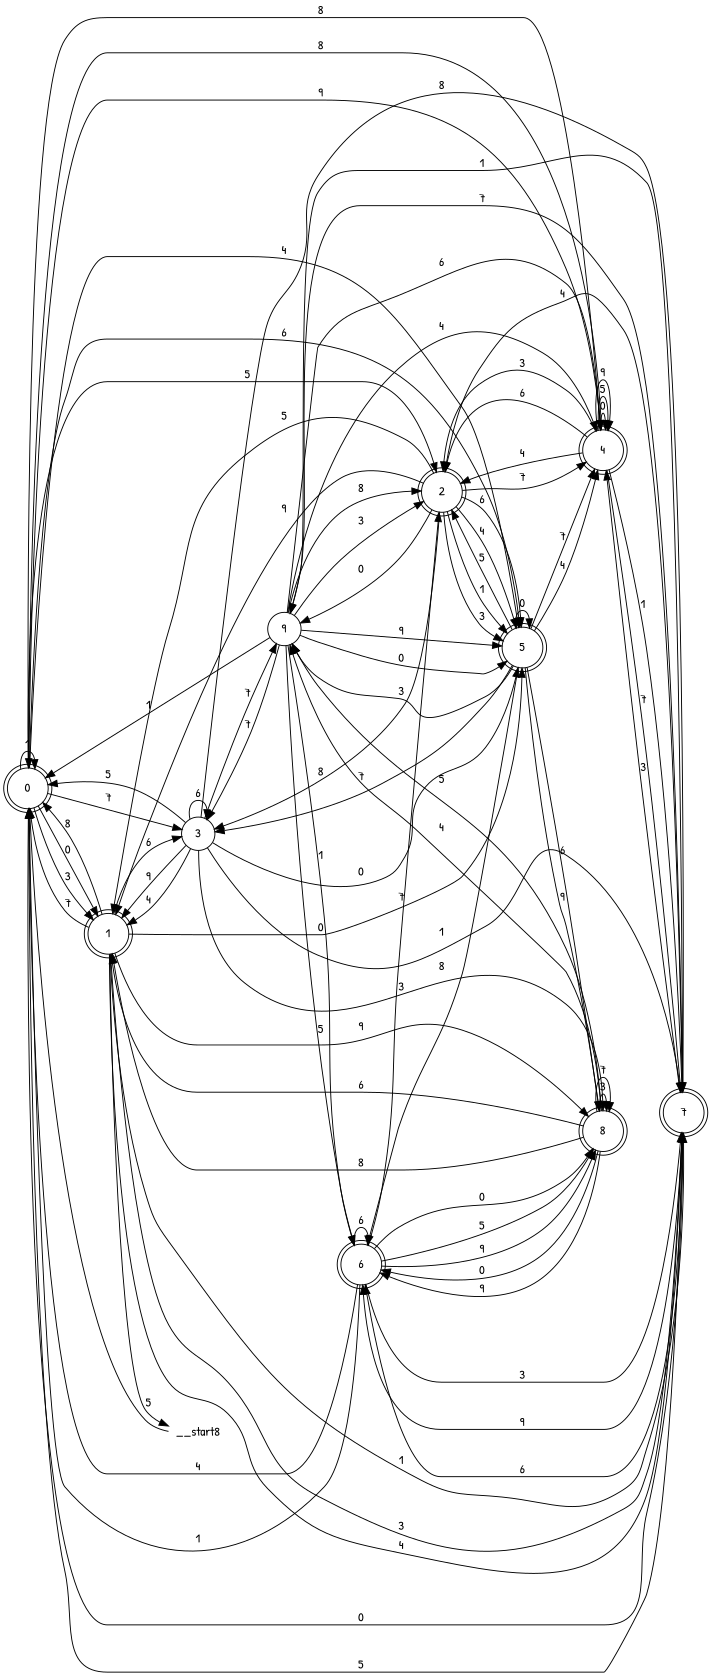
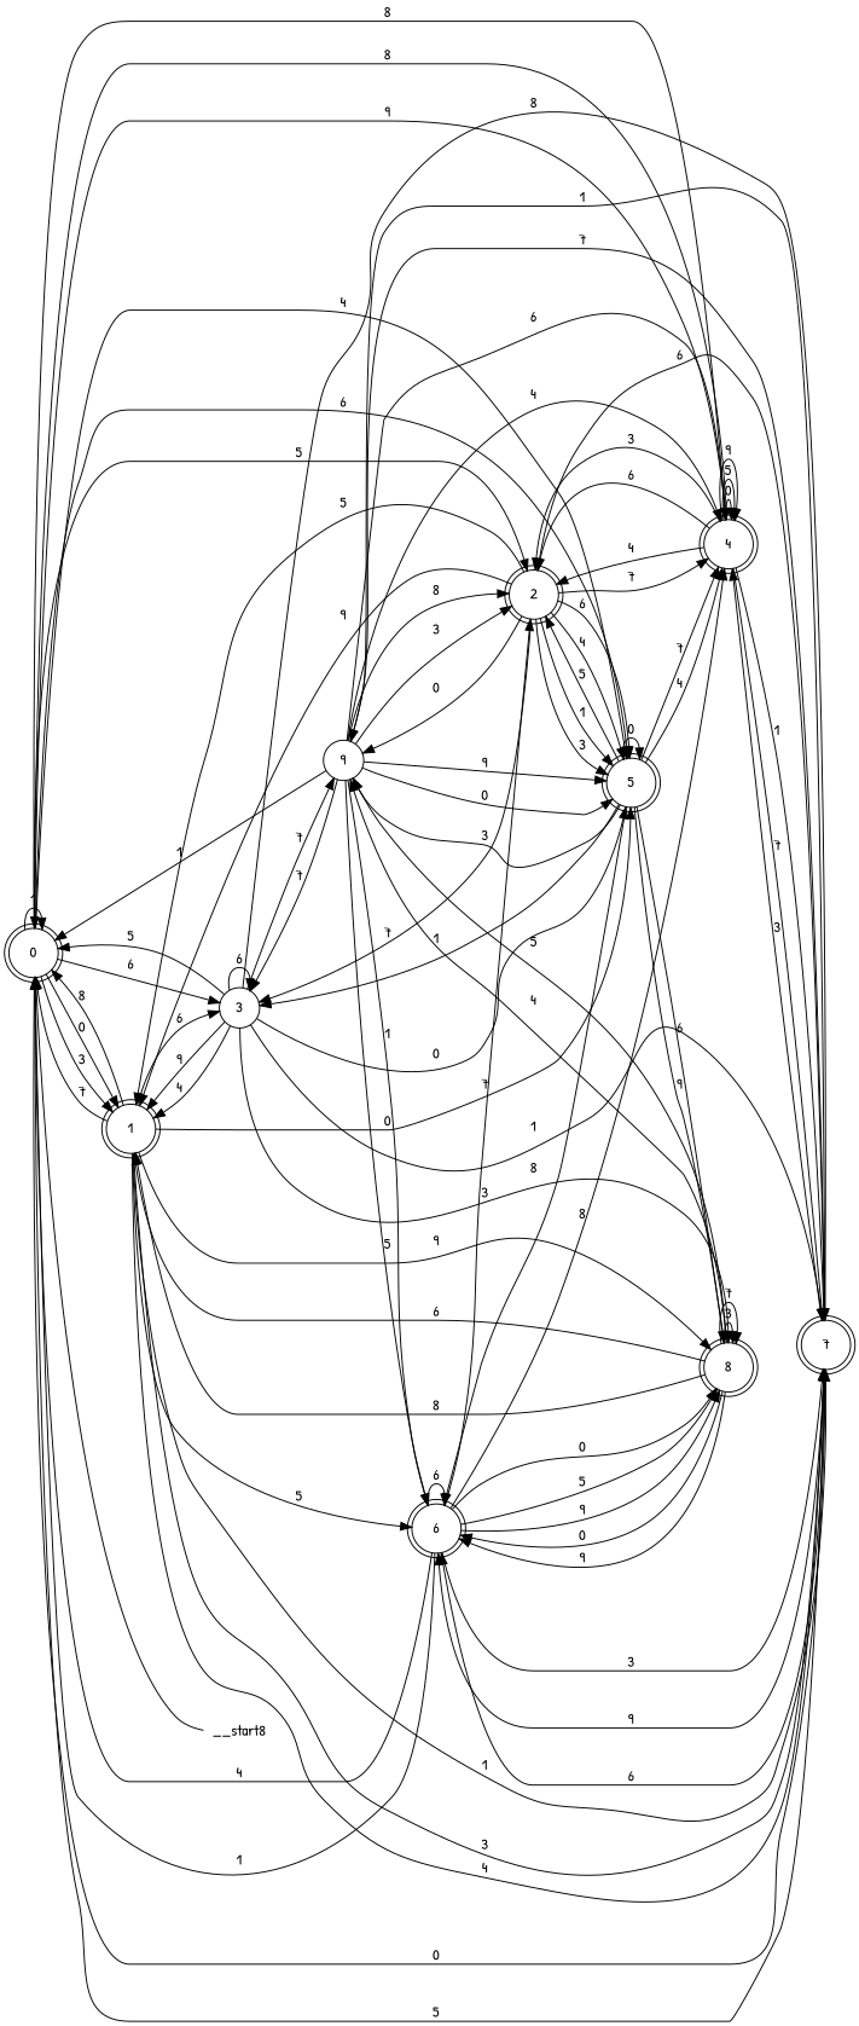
  digraph {
    fontname="Patrick Hand"
    rankdir=LR
    node [fontname="Patrick Hand" shape=doublecircle]
    edge [fontname="Patrick Hand"]
    n1 [label=0]
    n2 [label=1]
    n3 [label=2]
    n4 [label=3 shape=circle]
    n5 [label=4]
    n6 [label=5]
    n7 [label=6]
    n8 [label=7]
    n9 [label=8]
    n10 [label=9 shape=circle]
    n11 [height=0 label=__start8 shape=none width=0]
    n1 -> n1 [label=1]
    n1 -> n2 [label=0]
    n1 -> n2 [label=3]
    n1 -> n3 [label=5]
-   n1 -> n4 [label=7]
+   n1 -> n4 [label=6]
    n1 -> n5 [label=9]
    n1 -> n5 [label=8]
    n1 -> n6 [label=6]
    n1 -> n6 [label=4]
    n2 -> n1 [label=7]
    n2 -> n1 [label=8]
    n2 -> n4 [label=6]
    n2 -> n6 [label=0]
-   n2 -> n11 [label=5]
+   n2 -> n7 [label=5]
    n2 -> n8 [label=1]
    n2 -> n8 [label=3]
    n2 -> n8 [label=4]
    n2 -> n9 [label=9]
    n3 -> n2 [label=5]
    n3 -> n2 [label=9]
-   n3 -> n4 [label=8]
+   n3 -> n4 [label=7]
    n3 -> n5 [label=7]
    n3 -> n6 [label=1]
    n3 -> n6 [label=3]
    n3 -> n6 [label=6]
    n3 -> n6 [label=4]
    n3 -> n10 [label=0]
    n4 -> n1 [label=5]
    n4 -> n2 [label=9]
    n4 -> n2 [label=4]
    n4 -> n4 [label=6]
    n4 -> n6 [label=0]
    n4 -> n8 [label=1]
    n4 -> n8 [label=8]
    n4 -> n9 [label=3]
    n4 -> n10 [label=7]
    n5 -> n1 [label=8]
    n5 -> n3 [label=3]
    n5 -> n3 [label=6]
    n5 -> n3 [label=4]
    n5 -> n5 [label=0]
    n5 -> n5 [label=5]
    n5 -> n5 [label=9]
    n5 -> n8 [label=1]
    n5 -> n8 [label=7]
    n6 -> n3 [label=5]
-   n6 -> n4 [label=7]
+   n6 -> n4 [label=1]
    n6 -> n5 [label=7]
    n6 -> n5 [label=4]
    n6 -> n6 [label=0]
    n6 -> n7 [label=8]
    n6 -> n9 [label=9]
    n6 -> n9 [label=6]
    n6 -> n10 [label=3]
    n7 -> n1 [label=1]
    n7 -> n1 [label=4]
    n7 -> n3 [label=7]
+   n7 -> n5 [label=8]
    n7 -> n7 [label=6]
    n7 -> n8 [label=3]
    n7 -> n9 [label=0]
    n7 -> n9 [label=5]
    n7 -> n9 [label=9]
    n8 -> n1 [label=0]
    n8 -> n1 [label=5]
-   n8 -> n3 [label=4]
+   n8 -> n3 [label=6]
    n8 -> n5 [label=3]
    n8 -> n7 [label=9]
    n8 -> n7 [label=6]
    n8 -> n10 [label=1]
    n8 -> n10 [label=7]
    n9 -> n2 [label=6]
    n9 -> n2 [label=8]
    n9 -> n7 [label=0]
    n9 -> n7 [label=9]
    n9 -> n9 [label=3]
    n9 -> n9 [label=7]
    n9 -> n10 [label=5]
    n9 -> n10 [label=4]
    n10 -> n1 [label=1]
    n10 -> n3 [label=3]
    n10 -> n3 [label=8]
    n10 -> n4 [label=7]
    n10 -> n5 [label=6]
    n10 -> n5 [label=4]
    n10 -> n6 [label=0]
    n10 -> n6 [label=9]
    n10 -> n7 [label=5]
    n10 -> n7 [label=1]
    n11 -> n1
  }
